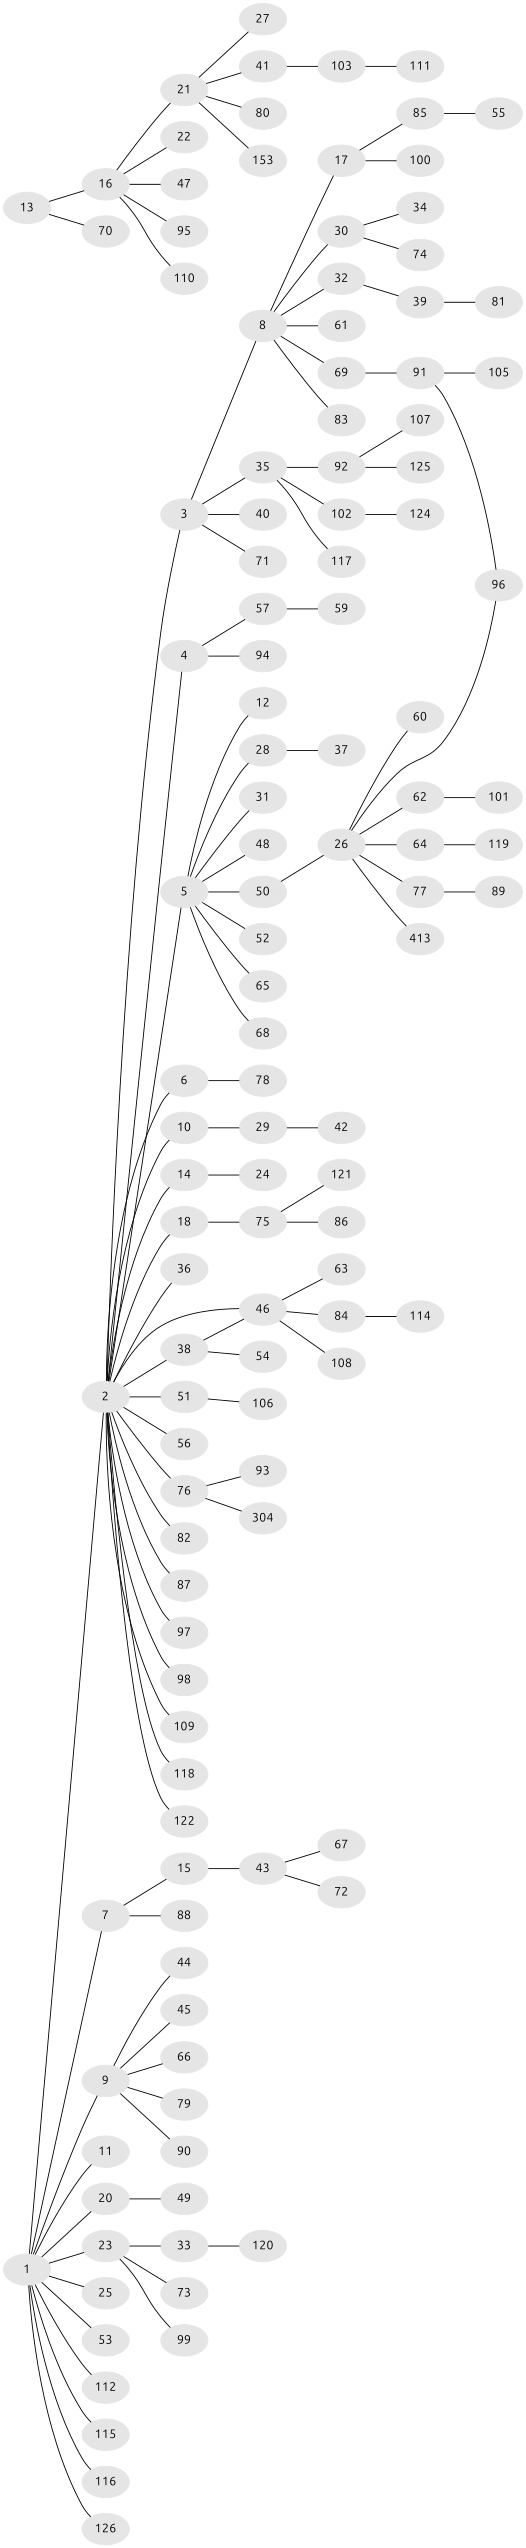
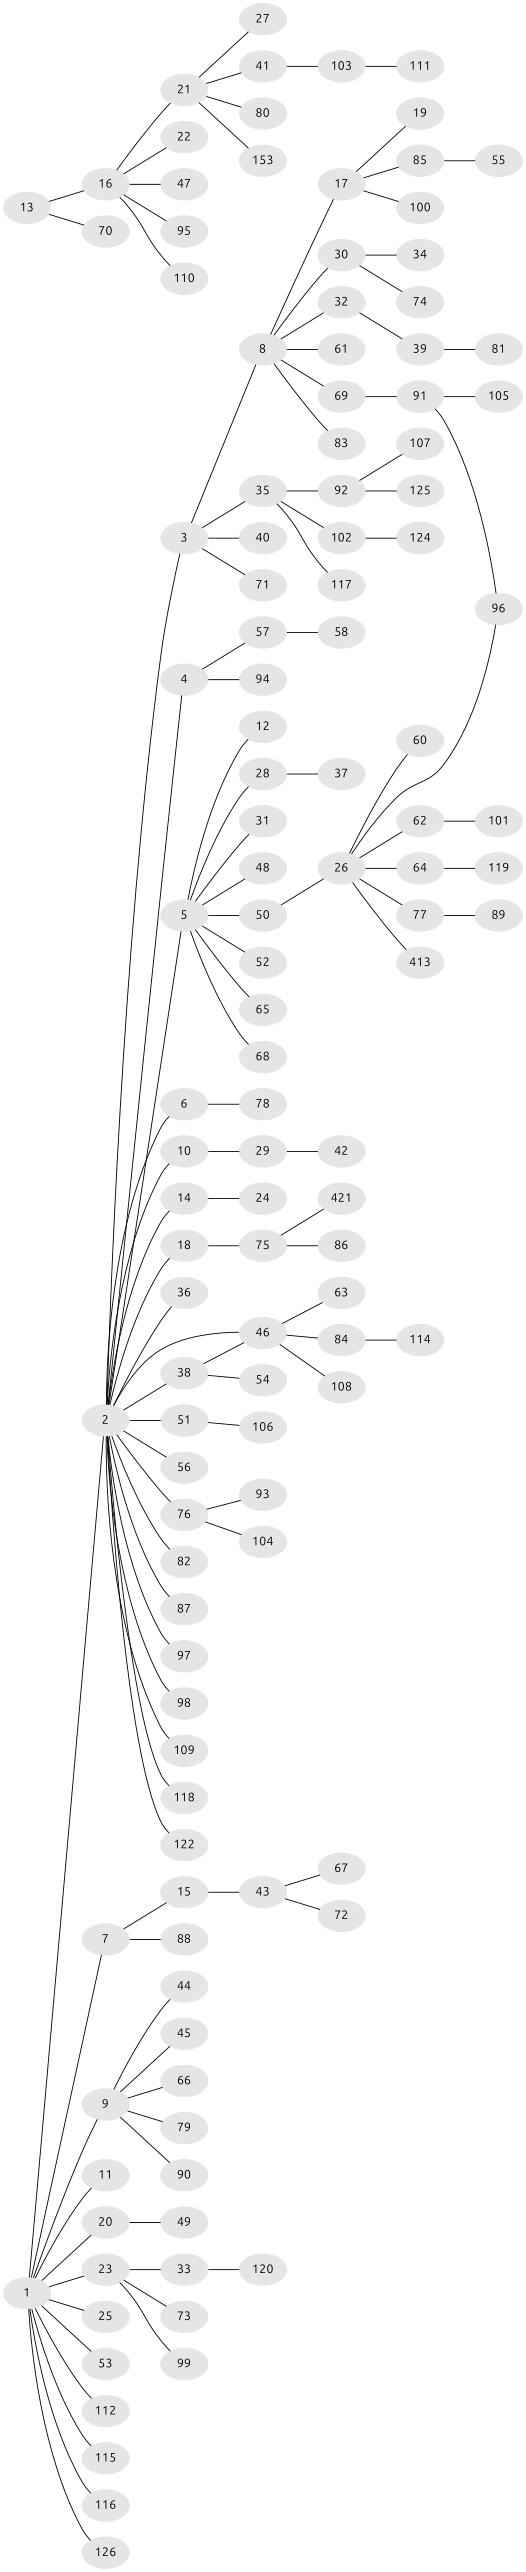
  graph {
    fontname=Ubuntu
    rankdir=LR
    node [color=gray90 fontname=Ubuntu style=filled]
    edge [fontname=Ubuntu]
    1
    2
    7
    9
    11
    20
    23
    25
    53
    112
    115
    116
    126
    3
    4
    5
    6
    10
    14
    18
    36
    38
    46
    51
    56
    76
    82
    87
    97
    98
    109
    118
    122
    15
    88
    44
    45
    66
    79
    90
    49
    33
    73
    99
    8
    35
    40
    71
    57
    94
    12
    28
    31
    48
    50
    52
    65
    68
    78
    29
    13
    16
    70
    24
    75
    54
    63
    84
    108
    106
    93
-   104 [label=304]
+   104
    17
    30
    32
    61
    69
    83
    92
    102
    117
-   59
+   59 [label=58]
    26
    60
    62
    64
    77
    96
    n89 [label=413]
    37
    43
+   19
    85
    100
    34
    74
    39
    91
    21
    22
    47
    95
    110
    42
    67
    72
    27
    41
    80
    n110 [label=153]
    55
-   121
+   121 [label=421]
    86
    103
    120
    101
    119
    89
    81
    107
    125
    124
    111
    114
    105
    1 -- 2
    1 -- 7
    1 -- 9
    1 -- 11
    1 -- 20
    1 -- 23
    1 -- 25
    1 -- 53
    1 -- 112
    1 -- 115
    1 -- 116
    1 -- 126
    2 -- 3
    2 -- 4
    2 -- 5
    2 -- 6
    2 -- 10
    2 -- 14
    2 -- 18
    2 -- 36
    2 -- 38
    2 -- 46
    2 -- 51
    2 -- 56
    2 -- 76
    2 -- 82
    2 -- 87
    2 -- 97
    2 -- 98
    2 -- 109
    2 -- 118
    2 -- 122
    7 -- 15
    7 -- 88
    9 -- 44
    9 -- 45
    9 -- 66
    9 -- 79
    9 -- 90
    20 -- 49
    23 -- 33
    23 -- 73
    23 -- 99
    3 -- 8
    3 -- 35
    3 -- 40
    3 -- 71
    4 -- 57
    4 -- 94
    5 -- 12
    5 -- 28
    5 -- 31
    5 -- 48
    5 -- 50
    5 -- 52
    5 -- 65
    5 -- 68
    6 -- 78
    10 -- 29
    14 -- 24
    18 -- 75
    38 -- 46
    38 -- 54
    46 -- 63
    46 -- 84
    46 -- 108
    51 -- 106
    76 -- 93
    76 -- 104
    15 -- 43
    33 -- 120
    8 -- 17
    8 -- 30
    8 -- 32
    8 -- 61
    8 -- 69
    8 -- 83
    35 -- 92
    35 -- 102
    35 -- 117
    57 -- 59
    28 -- 37
    50 -- 26
    29 -- 42
    13 -- 16
    13 -- 70
    16 -- 21
    16 -- 22
    16 -- 47
    16 -- 95
    16 -- 110
    75 -- 121
    75 -- 86
    84 -- 114
+   17 -- 19
    17 -- 85
    17 -- 100
    30 -- 34
    30 -- 74
    32 -- 39
    69 -- 91
    92 -- 107
    92 -- 125
    102 -- 124
    26 -- 60
    26 -- 62
    26 -- 64
    26 -- 77
    26 -- 96
    26 -- n89
    62 -- 101
    64 -- 119
    77 -- 89
    43 -- 67
    43 -- 72
    85 -- 55
    39 -- 81
    91 -- 96
    91 -- 105
    21 -- 27
    21 -- 41
    21 -- 80
    21 -- n110
    41 -- 103
    103 -- 111
  }
